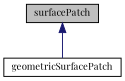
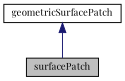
  digraph {
    fontname="Playfair Display"
    node [color=black fontname="Playfair Display" fontsize=10 shape=record]
    n1 [fillcolor=grey75 fontcolor=black height=0.2 label=surfacePatch style=filled width=0.4]
    n2 [height=0.2 label=geometricSurfacePatch width=0.4]
-   n1 -> n2 [color=midnightblue dir=back fontname="Playfair Display" fontsize=10 labelfontname=Helvetica labelfontsize=10 style=solid]
+   n2 -> n1 [color=midnightblue dir=back fontname="Playfair Display" fontsize=10 labelfontname=Helvetica labelfontsize=10 style=solid]
  }
